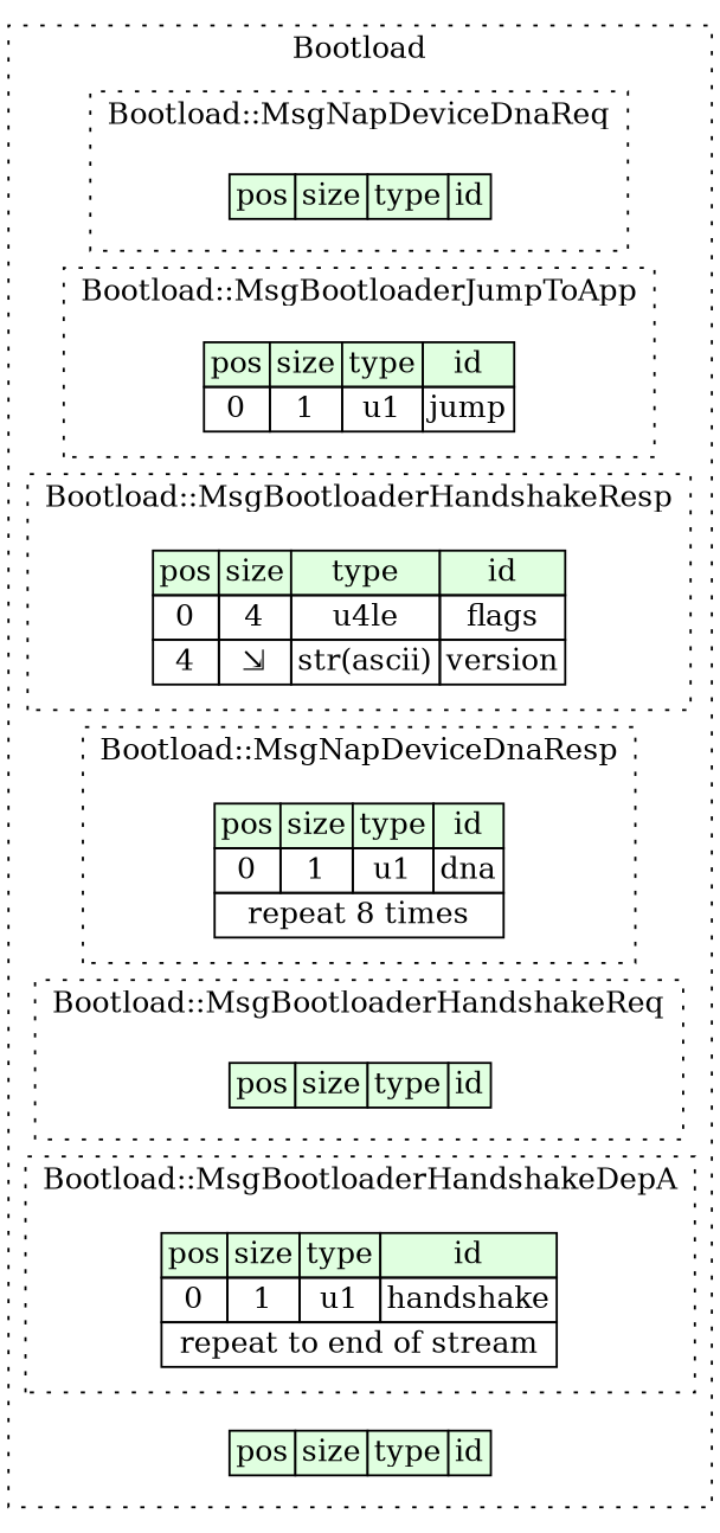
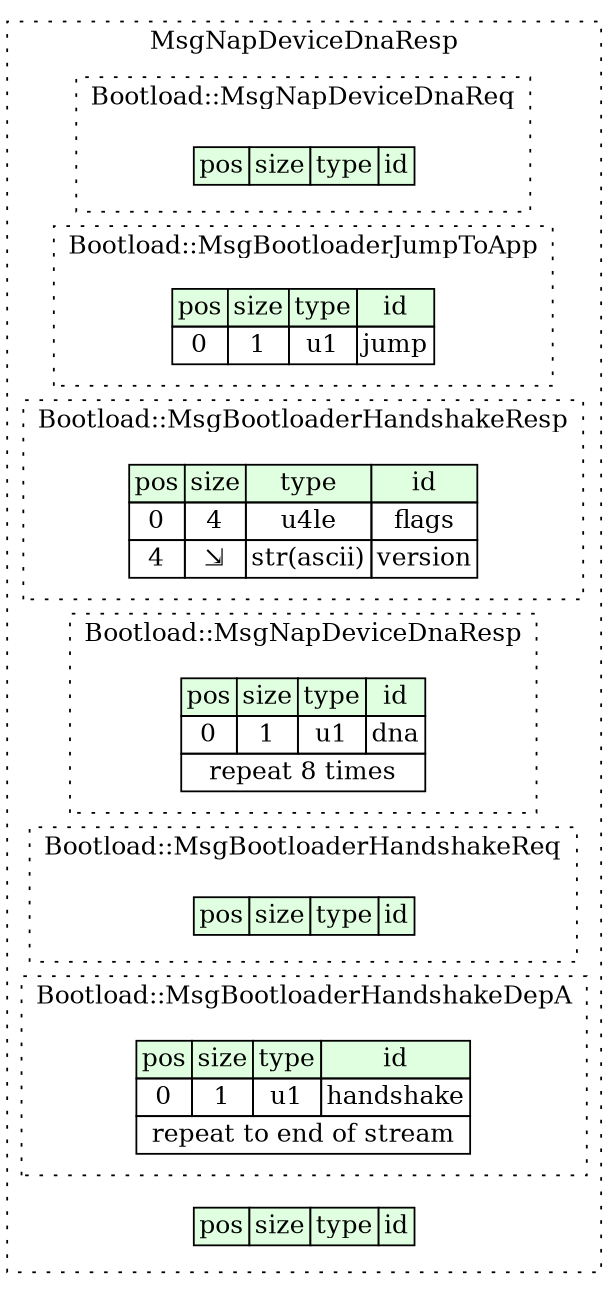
  digraph {
    rankdir=LR
    node [shape=plaintext]
    n1 [label=<<TABLE BORDER="0" CELLBORDER="1" CELLSPACING="0"> 				<TR><TD BGCOLOR="#E0FFE0">pos</TD><TD BGCOLOR="#E0FFE0">size</TD><TD BGCOLOR="#E0FFE0">type</TD><TD BGCOLOR="#E0FFE0">id</TD></TR> 			</TABLE>>]
    n2 [label=<<TABLE BORDER="0" CELLBORDER="1" CELLSPACING="0"> 				<TR><TD BGCOLOR="#E0FFE0">pos</TD><TD BGCOLOR="#E0FFE0">size</TD><TD BGCOLOR="#E0FFE0">type</TD><TD BGCOLOR="#E0FFE0">id</TD></TR> 				<TR><TD PORT="jump_pos">0</TD><TD PORT="jump_size">1</TD><TD>u1</TD><TD PORT="jump_type">jump</TD></TR> 			</TABLE>>]
    n3 [label=<<TABLE BORDER="0" CELLBORDER="1" CELLSPACING="0"> 				<TR><TD BGCOLOR="#E0FFE0">pos</TD><TD BGCOLOR="#E0FFE0">size</TD><TD BGCOLOR="#E0FFE0">type</TD><TD BGCOLOR="#E0FFE0">id</TD></TR> 				<TR><TD PORT="flags_pos">0</TD><TD PORT="flags_size">4</TD><TD>u4le</TD><TD PORT="flags_type">flags</TD></TR> 				<TR><TD PORT="version_pos">4</TD><TD PORT="version_size">⇲</TD><TD>str(ascii)</TD><TD PORT="version_type">version</TD></TR> 			</TABLE>>]
    n4 [label=<<TABLE BORDER="0" CELLBORDER="1" CELLSPACING="0"> 				<TR><TD BGCOLOR="#E0FFE0">pos</TD><TD BGCOLOR="#E0FFE0">size</TD><TD BGCOLOR="#E0FFE0">type</TD><TD BGCOLOR="#E0FFE0">id</TD></TR> 				<TR><TD PORT="dna_pos">0</TD><TD PORT="dna_size">1</TD><TD>u1</TD><TD PORT="dna_type">dna</TD></TR> 				<TR><TD COLSPAN="4" PORT="dna__repeat">repeat 8 times</TD></TR> 			</TABLE>>]
    n5 [label=<<TABLE BORDER="0" CELLBORDER="1" CELLSPACING="0"> 				<TR><TD BGCOLOR="#E0FFE0">pos</TD><TD BGCOLOR="#E0FFE0">size</TD><TD BGCOLOR="#E0FFE0">type</TD><TD BGCOLOR="#E0FFE0">id</TD></TR> 			</TABLE>>]
    n6 [label=<<TABLE BORDER="0" CELLBORDER="1" CELLSPACING="0"> 				<TR><TD BGCOLOR="#E0FFE0">pos</TD><TD BGCOLOR="#E0FFE0">size</TD><TD BGCOLOR="#E0FFE0">type</TD><TD BGCOLOR="#E0FFE0">id</TD></TR> 				<TR><TD PORT="handshake_pos">0</TD><TD PORT="handshake_size">1</TD><TD>u1</TD><TD PORT="handshake_type">handshake</TD></TR> 				<TR><TD COLSPAN="4" PORT="handshake__repeat">repeat to end of stream</TD></TR> 			</TABLE>>]
    n7 [label=<<TABLE BORDER="0" CELLBORDER="1" CELLSPACING="0"> 			<TR><TD BGCOLOR="#E0FFE0">pos</TD><TD BGCOLOR="#E0FFE0">size</TD><TD BGCOLOR="#E0FFE0">type</TD><TD BGCOLOR="#E0FFE0">id</TD></TR> 		</TABLE>>]
    subgraph cluster_1 {
-     label=Bootload
+     label=MsgNapDeviceDnaResp
      style=dotted
      n7
      subgraph cluster_2 {
        label="Bootload::MsgNapDeviceDnaReq"
        style=dotted
        n1
      }
      subgraph cluster_3 {
        label="Bootload::MsgBootloaderJumpToApp"
        style=dotted
        n2
      }
      subgraph cluster_4 {
        label="Bootload::MsgBootloaderHandshakeResp"
        style=dotted
        n3
      }
      subgraph cluster_5 {
        label="Bootload::MsgNapDeviceDnaResp"
        style=dotted
        n4
      }
      subgraph cluster_6 {
        label="Bootload::MsgBootloaderHandshakeReq"
        style=dotted
        n5
      }
      subgraph cluster_7 {
        label="Bootload::MsgBootloaderHandshakeDepA"
        style=dotted
        n6
      }
    }
  }
